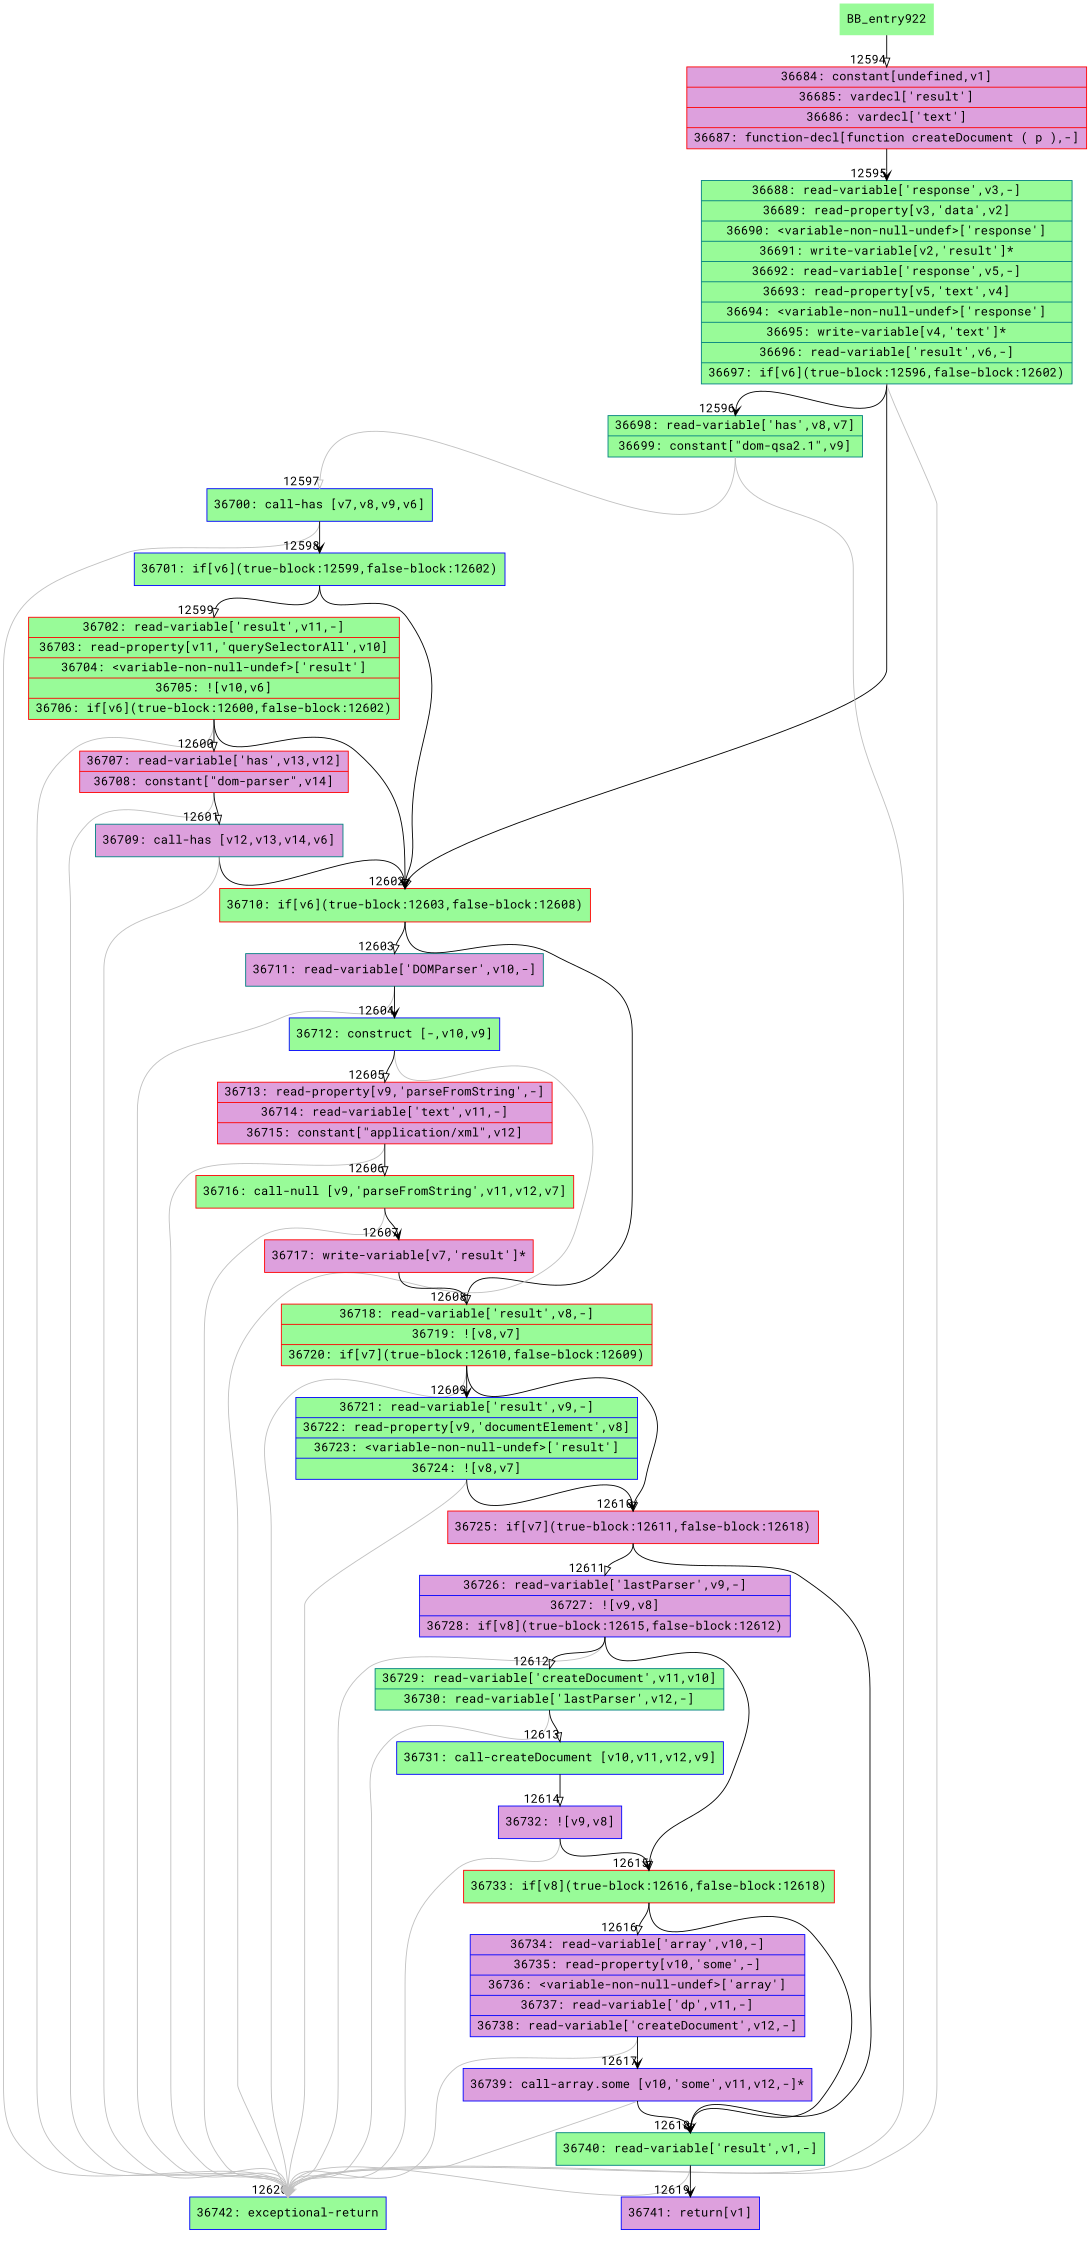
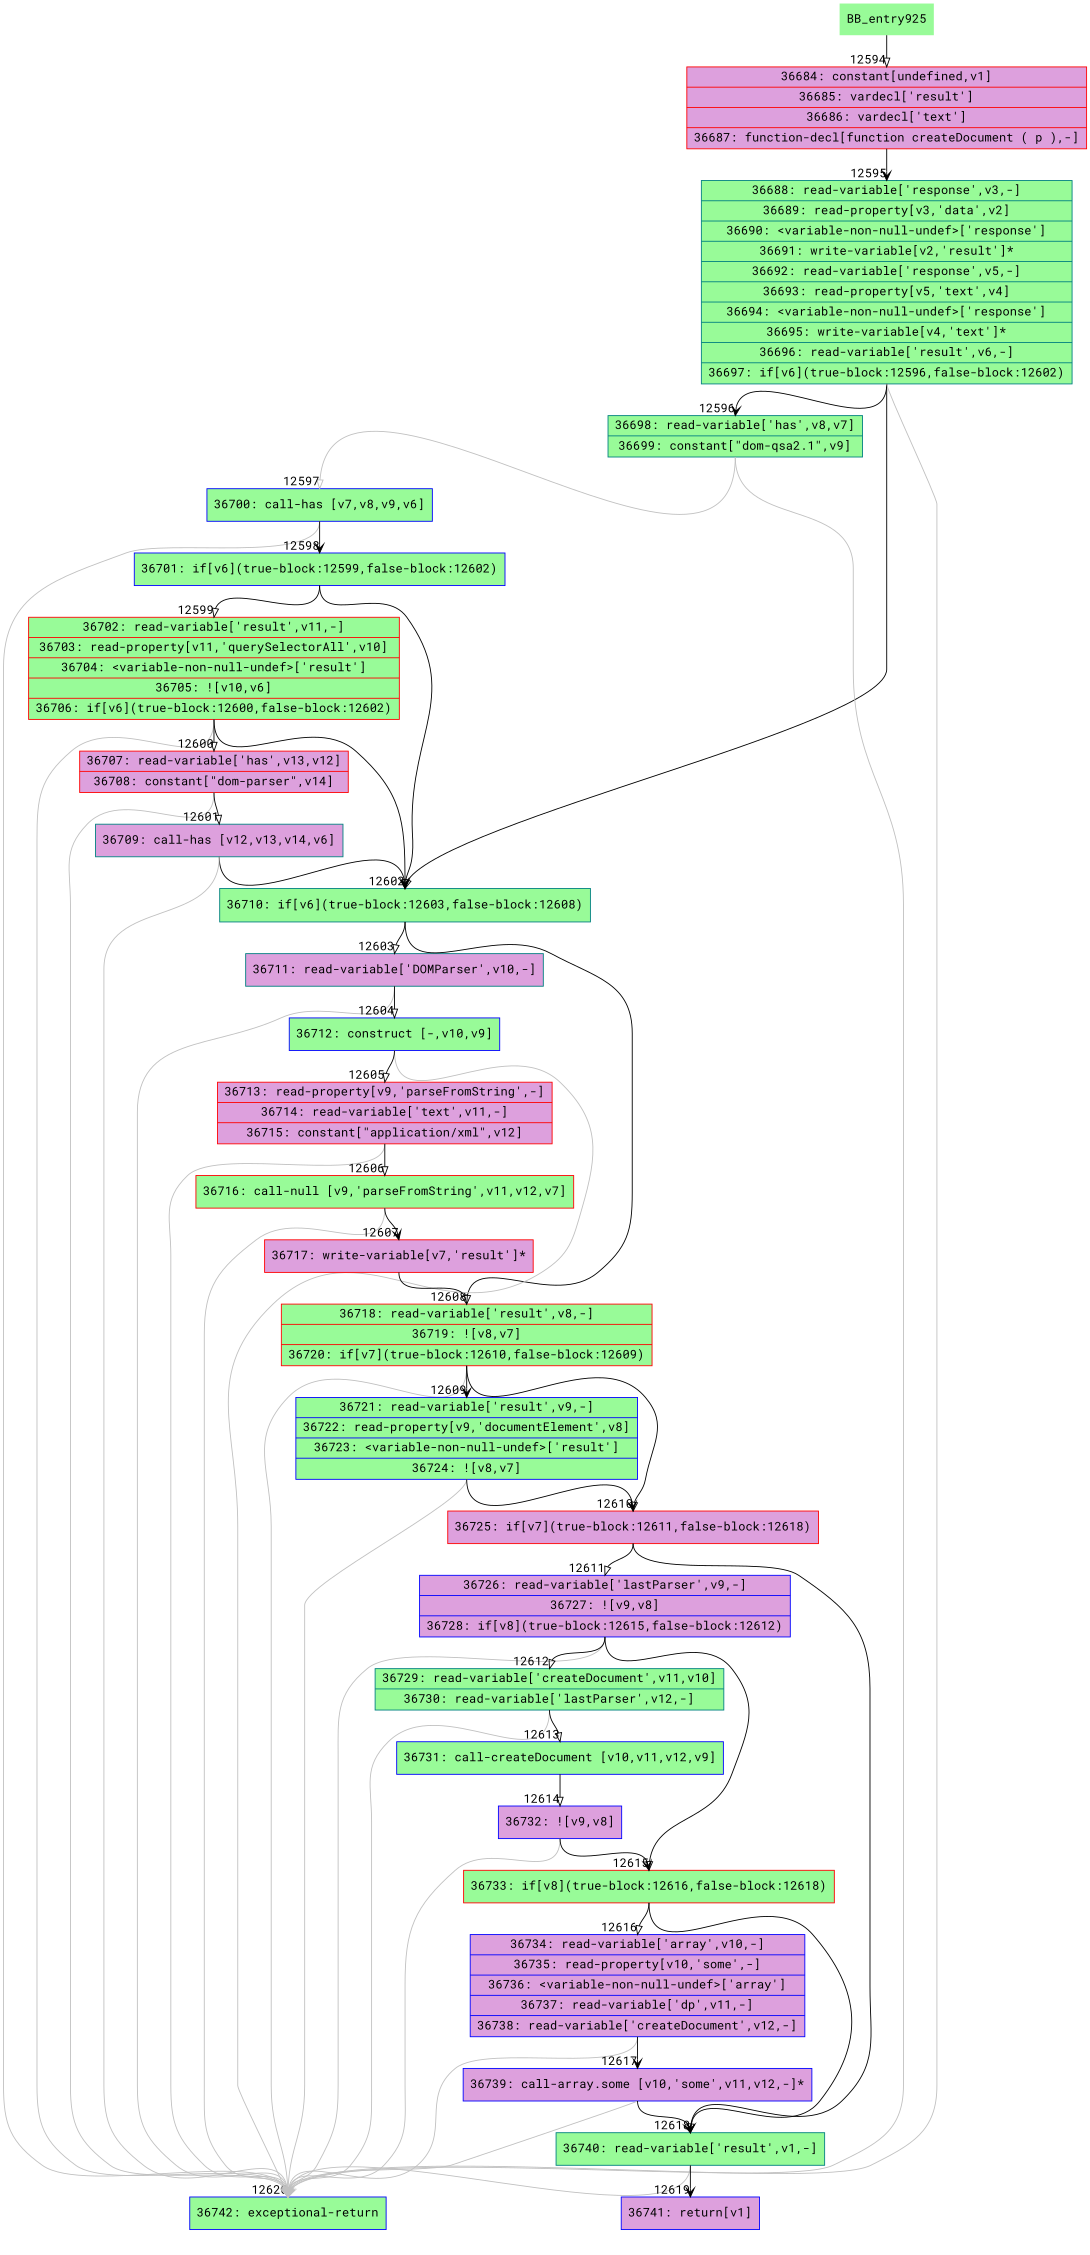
  digraph {
    fontname="Roboto Mono"
    rankdir=TD
    node [color=blue fillcolor=palegreen fontname="Roboto Mono" shape=record style=filled]
    edge [arrowhead=onormal fontname="Roboto Mono" headport=n tailport=s]
-   BB_entry922 [color=red shape=none]
+   BB_entry922 [color=red shape=none label=BB_entry925]
    n2 [color=red fillcolor=plum label="{36684: constant[undefined,v1]|36685: vardecl['result']|36686: vardecl['text']|36687: function-decl[function createDocument ( p ),-]}"]
    n3 [color=teal label="{36688: read-variable['response',v3,-]|36689: read-property[v3,'data',v2]|36690: \<variable-non-null-undef\>['response']|36691: write-variable[v2,'result']*|36692: read-variable['response',v5,-]|36693: read-property[v5,'text',v4]|36694: \<variable-non-null-undef\>['response']|36695: write-variable[v4,'text']*|36696: read-variable['result',v6,-]|36697: if[v6](true-block:12596,false-block:12602)}"]
-   n4 [color=red label="{36710: if[v6](true-block:12603,false-block:12608)}"]
+   n4 [color=teal label="{36710: if[v6](true-block:12603,false-block:12608)}"]
    n5 [color=teal label="{36698: read-variable['has',v8,v7]|36699: constant[\"dom-qsa2.1\",v9]}"]
    n6 [label="{36742: exceptional-return}"]
    n7 [color=teal fillcolor=plum label="{36711: read-variable['DOMParser',v10,-]}"]
    n8 [color=red label="{36718: read-variable['result',v8,-]|36719: ![v8,v7]|36720: if[v7](true-block:12610,false-block:12609)}"]
    n9 [label="{36700: call-has [v7,v8,v9,v6]}"]
    n10 [label="{36712: construct [-,v10,v9]}"]
    n11 [color=red fillcolor=plum label="{36725: if[v7](true-block:12611,false-block:12618)}"]
    n12 [label="{36721: read-variable['result',v9,-]|36722: read-property[v9,'documentElement',v8]|36723: \<variable-non-null-undef\>['result']|36724: ![v8,v7]}"]
    n13 [label="{36701: if[v6](true-block:12599,false-block:12602)}"]
    n14 [color=red label="{36702: read-variable['result',v11,-]|36703: read-property[v11,'querySelectorAll',v10]|36704: \<variable-non-null-undef\>['result']|36705: ![v10,v6]|36706: if[v6](true-block:12600,false-block:12602)}"]
    n15 [color=red fillcolor=plum label="{36707: read-variable['has',v13,v12]|36708: constant[\"dom-parser\",v14]}"]
    n16 [color=teal fillcolor=plum label="{36709: call-has [v12,v13,v14,v6]}"]
    n17 [color=red fillcolor=plum label="{36713: read-property[v9,'parseFromString',-]|36714: read-variable['text',v11,-]|36715: constant[\"application/xml\",v12]}"]
    n18 [fillcolor=plum label="{36726: read-variable['lastParser',v9,-]|36727: ![v9,v8]|36728: if[v8](true-block:12615,false-block:12612)}"]
    n19 [color=teal label="{36740: read-variable['result',v1,-]}"]
    n20 [color=red label="{36716: call-null [v9,'parseFromString',v11,v12,v7]}"]
    n21 [color=red fillcolor=plum label="{36717: write-variable[v7,'result']*}"]
    n22 [color=red label="{36733: if[v8](true-block:12616,false-block:12618)}"]
    n23 [color=teal label="{36729: read-variable['createDocument',v11,v10]|36730: read-variable['lastParser',v12,-]}"]
    n24 [fillcolor=plum label="{36741: return[v1]}"]
    n25 [fillcolor=plum label="{36734: read-variable['array',v10,-]|36735: read-property[v10,'some',-]|36736: \<variable-non-null-undef\>['array']|36737: read-variable['dp',v11,-]|36738: read-variable['createDocument',v12,-]}"]
    n26 [label="{36731: call-createDocument [v10,v11,v12,v9]}"]
    n27 [fillcolor=plum label="{36739: call-array.some [v10,'some',v11,v12,-]*}"]
    n28 [fillcolor=plum label="{36732: ![v9,v8]}"]
    BB_entry922 -> n2 [headlabel="    12594"]
    n2 -> n3 [arrowhead=vee headlabel="      12595"]
    n3 -> n4 [headlabel="      12602"]
    n3 -> n5 [arrowhead=vee headlabel="      12596"]
    n3 -> n6 [arrowhead=vee color=gray headlabel="      12620"]
    n4 -> n7 [headlabel="      12603"]
    n4 -> n8 [headlabel="      12608"]
    n5 -> n6 [color=gray]
    n5 -> n9 [color=gray headlabel="      12597"]
    n7 -> n6 [arrowhead=vee color=gray]
-   n7 -> n10 [arrowhead=vee headlabel="      12604"]
+   n7 -> n10 [headlabel="      12604"]
    n8 -> n6 [arrowhead=vee color=gray]
    n8 -> n11 [headlabel="      12610"]
    n8 -> n12 [arrowhead=vee headlabel="      12609"]
    n9 -> n6 [color=gray]
    n9 -> n13 [arrowhead=vee headlabel="      12598"]
    n10 -> n6 [color=gray]
    n10 -> n17 [headlabel="      12605"]
    n11 -> n18 [headlabel="      12611"]
    n11 -> n19 [arrowhead=vee headlabel="      12618"]
    n12 -> n6 [arrowhead=vee color=gray]
    n12 -> n11 [arrowhead=vee]
    n13 -> n4
    n13 -> n14 [headlabel="      12599"]
    n14 -> n4 [arrowhead=vee]
    n14 -> n6 [arrowhead=vee color=gray]
    n14 -> n15 [headlabel="      12600"]
    n15 -> n6 [arrowhead=vee color=gray]
    n15 -> n16 [headlabel="      12601"]
    n16 -> n4 [arrowhead=vee]
    n16 -> n6 [arrowhead=vee color=gray]
    n17 -> n6 [color=gray]
    n17 -> n20 [headlabel="      12606"]
    n18 -> n6 [color=gray]
    n18 -> n22 [headlabel="      12615"]
    n18 -> n23 [headlabel="      12612"]
    n19 -> n6 [arrowhead=vee color=gray]
    n19 -> n24 [arrowhead=vee headlabel="      12619"]
    n20 -> n6 [arrowhead=vee color=gray]
    n20 -> n21 [arrowhead=vee headlabel="      12607"]
    n21 -> n8
    n22 -> n19
    n22 -> n25 [headlabel="      12616"]
    n23 -> n6 [color=gray]
    n23 -> n26 [headlabel="      12613"]
    n25 -> n6 [arrowhead=vee color=gray]
    n25 -> n27 [arrowhead=vee headlabel="      12617"]
    n26 -> n28 [headlabel="      12614"]
    n27 -> n6 [arrowhead=vee color=gray]
    n27 -> n19 [arrowhead=vee]
    n28 -> n6 [color=gray]
    n28 -> n22 [arrowhead=vee]
  }
